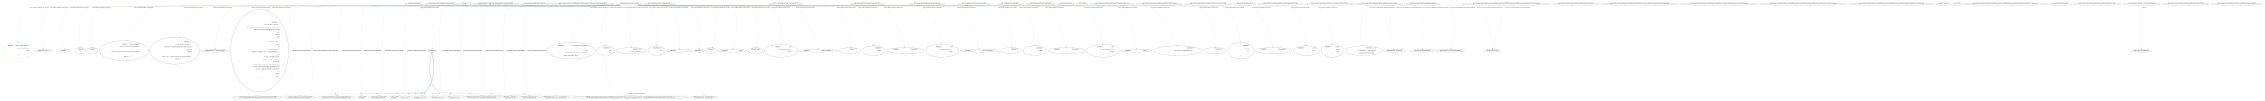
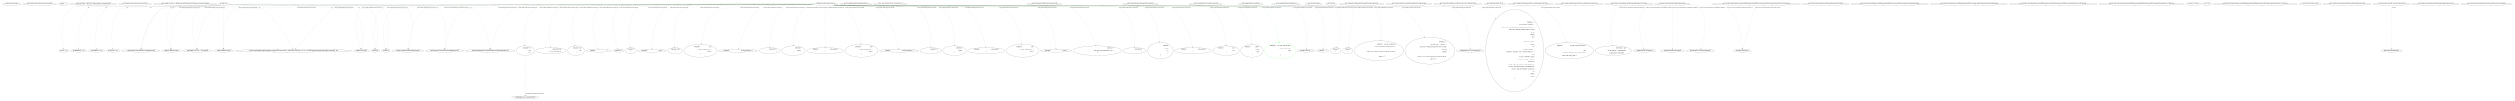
  digraph {
    fontname="Comic Neue"
    node [fontname="Comic Neue" cluster="HangFire.Web.Pages.RecurringJobsPage.Execute()"]
    edge [color=darkseagreen4 fontname="Comic Neue" style=dashed]
    n1 [label="Hangfire.DashboardOptions" cluster=""]
    n2 [cluster="Hangfire.DashboardOptions.DashboardOptions()" label="Entry Hangfire.DashboardOptions.DashboardOptions()" span="23-23"]
    n3 [cluster="Hangfire.DashboardOptions.DashboardOptions()" label="AppPath = ''/''" span="25-25"]
    n4 [cluster="Hangfire.DashboardOptions.DashboardOptions()" label="AuthorizationFilters = new[] { new LocalRequestsOnlyAuthorizationFilter() }" span="26-26"]
-   n5 [cluster="Hangfire.DashboardOptions.DashboardOptions()" label="Exit Hangfire.DashboardOptions.Collections()" span="23-23"]
+   n5 [cluster="Hangfire.DashboardOptions.DashboardOptions()" label="Exit Hangfire.DashboardOptions.DashboardOptions()" span="23-23"]
    n6 [cluster="Hangfire.Dashboard.LocalRequestsOnlyAuthorizationFilter.LocalRequestsOnlyAuthorizationFilter()" label="Entry Hangfire.Dashboard.LocalRequestsOnlyAuthorizationFilter.LocalRequestsOnlyAuthorizationFilter()" span="22-22"]
    n7 [color=green community=0 label="WriteLiteral(''    <div class=\''alert alert-info\''>\r\n        No recurring jobs found.\r\n    </div>\r'' +\r\n''\n'')" prediction=0 span="111-112"]
    n8 [label="HangFire.Web.Pages.RecurringJobsPage" cluster=""]
    n9 [label="RecurringJobs.Count == 0" span="105-105"]
    n10 [label="WriteLiteral(''    '')" span="468-468"]
    n11 [label="WriteLiteral(''\r\n'')" span="78-78"]
    n12 [label="WriteLiteral(''\r\n'')" span="100-100"]
    n13 [label="WriteLiteral(''    <div class=\''js-jobs-list\''>\r\n        <div class=\''btn-toolbar btn-toolbar-top\''>'' +\r\n''\r\n            <button class=\''js-jobs-list-command btn btn-sm btn-primary\''\r\n     '' +\r\n''               data-url=\'''')" span="124-126"]
    n14 [label="WriteLiteral(@''''''\r\n                    data-loading-text=''''Triggering...''''>\r\n                <span class=''''glyphicon glyphicon-play-circle''''></span>\r\n                Trigger now\r\n            </button>\r\n\r\n            <button class=''''js-jobs-list-command btn btn-sm btn-default''''\r\n                    data-url='''''')" span="136-143"]
    n15 [label="Write(Request.LinkTo(''/recurring/remove''))" span="148-148"]
    n16 [label="WriteLiteral(@''''''\r\n                    data-loading-text=''''Removing...''''\r\n                    data-confirm=''''Do you really want to REMOVE ALL selected jobs?''''>\r\n                <span class=''''glyphicon glyphicon-remove''''></span>\r\n                Remove\r\n            </button>\r\n        </div>\r\n\r\n        <table class=''''table''''>\r\n            <thead>\r\n                <tr>\r\n                    <th class=''''min-width''''>\r\n                        <input type=''''checkbox'''' class=''''js-jobs-list-select-all'''' />\r\n                    </th>\r\n                    <th class=''''min-width''''>Id</th>\r\n                    <th class=''''min-width''''>Cron</th>\r\n                    <th>Job</th>\r\n                    <th class=''''align-right min-width''''>Next execution</th>\r\n                    <th class=''''align-right min-width''''>Last execution</th>\r\n                    <th class=''''align-right min-width''''>Last job</th>\r\n                </tr>\r\n            </thead>\r\n            <tbody>\r\n'')" span="153-176"]
    n17 [label=RecurringJobs span="181-181"]
    n18 [label="WriteLiteral(''                    <tr class=\''js-jobs-list-row hover\''>\r\n                        '' +\r\n''<td>\r\n                            <input type=\''checkbox\'' class=\''js-jobs-list-che'' +\r\n''ckbox\'' name=\''jobs[]\'' value=\'''')" span="187-189"]
    n19 [label="Write(job.Id)" span="194-194"]
    n20 [label="WriteLiteral(''\'' />\r\n                        </td>\r\n                        <td>'')" span="199-199"]
    n21 [label="Write(job.Id)" span="204-204"]
    n22 [label="WriteLiteral(''</td>\r\n                        <td class=\''min-width\''>'')" span="209-209"]
    n23 [label="Write(CronExpressionDescriptor.ExpressionDescriptor.GetDescription(job.Cron))" span="214-214"]
    n24 [label="WriteLiteral(''</td>\r\n                        <td>\r\n'')" span="219-219"]
    n25 [label="WriteLiteral(''                                '')" span="230-230"]
    n26 [label="WriteLiteral('' '')" span="232-232"]
    n27 [label="WriteLiteral(''\r\n'')" span="242-242"]
    n28 [label="WriteLiteral(''                                <em>'')" span="254-254"]
    n29 [label="Write(job.LoadException.InnerException.Message)" span="259-259"]
    n30 [label="WriteLiteral(''</em>\r\n'')" span="264-264"]
    n31 [label="WriteLiteral(''                        </td>\r\n                        <td class=\''align-right min'' +\r\n''-width\''>\r\n'')" span="274-275"]
    n32 [label="WriteLiteral(''                                <span data-moment=\'''')" span="286-286"]
    n33 [label="Write(JobHelper.ToStringTimestamp(job.NextExecution.Value))" span="291-291"]
    n34 [label="WriteLiteral(''\''>\r\n                                    '')" span="296-296"]
    n35 [label="Write(job.NextExecution.Value)" span="301-301"]
    n36 [label="WriteLiteral(''\r\n                                </span>\r\n'')" span="306-306"]
    n37 [label="WriteLiteral(''                                <em>N/A</em>\r\n'')" span="318-318"]
    n38 [label="WriteLiteral(''                        </td>\r\n                        <td class=\''align-right min'' +\r\n''-width\''>\r\n'')" span="328-329"]
    n39 [label="WriteLiteral(''                                <span data-moment=\'''')" span="340-340"]
    n40 [label="Write(JobHelper.ToStringTimestamp(job.LastExecution.Value))" span="345-345"]
    n41 [label="WriteLiteral(''\''>\r\n                                    '')" span="350-350"]
    n42 [label="Write(job.LastExecution.Value)" span="355-355"]
    n43 [label="WriteLiteral(''\r\n                                </span>\r\n'')" span="360-360"]
    n44 [label="WriteLiteral(''                                <em>N/A</em>\r\n'')" span="372-372"]
    n45 [label="WriteLiteral(''                        </td>\r\n                        <td class=\''align-right min'' +\r\n''-width\''>\r\n'')" span="382-383"]
    n46 [label="WriteLiteral(''                                <a href=\'''')" span="394-394"]
    n47 [label="Write(Request.LinkTo(''/job/'' + job.LastJobId))" span="399-399"]
    n48 [label="WriteLiteral(''\''>\r\n                                    <span class=\''label label-default\'' style=\'''' +\r\n'''')" span="404-405"]
    n49 [label="Write(JobHistoryRenderer.ForegroundStateColors.ContainsKey(job.LastJobState) ? String.Format(''background-color: {0};'', JobHistoryRenderer.ForegroundStateColors[job.LastJobState]) : null)" span="410-410"]
    n50 [label="WriteLiteral(''\''>\r\n                                        '')" span="415-415"]
    n51 [label="Write(job.LastJobState)" span="420-420"]
    n52 [label="WriteLiteral(''\r\n                                    </span>\r\n                                </'' +\r\n''a>\r\n'')" span="425-426"]
    n53 [label="WriteLiteral(''                                <em>N/A</em>\r\n'')" span="438-438"]
    n54 [label="WriteLiteral(''                        </td>\r\n                    </tr>\r\n'')" span="448-448"]
    n55 [label="WriteLiteral(''            </tbody>\r\n        </table>\r\n    </div>\r\n'')" span="458-458"]
    n56 [label="Write(Request.LinkTo(''/recurring/trigger''))" span="131-131"]
    n57 [label="job.Job != null" span="224-224"]
    n58 [label="job.NextExecution != null" span="280-280"]
    n59 [label="job.LastExecution != null" span="334-334"]
    n60 [label="job.LastJobId != null" span="388-388"]
    n61 [cluster="HangFire.Web.RazorPage.WriteLiteral(string)" label="Entry HangFire.Web.RazorPage.WriteLiteral(string)" span="69-69"]
    n62 [label="Layout = new LayoutPage { Title = ''Recurring jobs'' }" span="94-94"]
    n63 [label="Exit HangFire.Web.Pages.RecurringJobsPage.Execute()" span="74-74"]
    n64 [label="Entry HangFire.Web.Pages.RecurringJobsPage.Execute()" span="74-74"]
    n65 [cluster="HangFire.Web.Pages.LayoutPage.LayoutPage()" label="Entry HangFire.Web.Pages.LayoutPage.LayoutPage()" span="4-4"]
    n66 [cluster="HttpRequestBase.LinkTo(string)" label="Entry HttpRequestBase.LinkTo(string)" span="24-24"]
    n67 [cluster="HangFire.Web.RazorPage.Write(object)" label="Entry HangFire.Web.RazorPage.Write(object)" span="76-76"]
    n68 [cluster="Unk.GetDescription" label="Entry Unk.GetDescription"]
    n69 [cluster="Unk.Write" label="Entry Unk.Write"]
    n70 [cluster="HangFire.Web.HtmlHelper.DisplayMethod(HangFire.Common.Job)" label="Entry HangFire.Web.HtmlHelper.DisplayMethod(HangFire.Common.Job)" span="30-30"]
    n71 [cluster="HangFire.Common.JobHelper.ToStringTimestamp(System.DateTime)" label="Entry HangFire.Common.JobHelper.ToStringTimestamp(System.DateTime)" span="50-50"]
    n72 [cluster="System.Collections.Generic.IDictionary<TKey, TValue>.ContainsKey(TKey)" label="Entry System.Collections.Generic.IDictionary<TKey, TValue>.ContainsKey(TKey)" span="0-0"]
    n73 [cluster="string.Format(string, object)" label="Entry string.Format(string, object)" span="0-0"]
    n74 [cluster="HangFire.Common.ExpressionUtil.HashCodeCombiner.AddInt32(int)" file="PrefetchJobFetcher.cs" label="Entry HangFire.Common.ExpressionUtil.HashCodeCombiner.AddInt32(int)" span="46-46"]
    n75 [cluster="HangFire.Common.ExpressionUtil.HashCodeCombiner.AddObject(object)" file="PrefetchJobFetcher.cs" label="Entry HangFire.Common.ExpressionUtil.HashCodeCombiner.AddObject(object)" span="51-51"]
    n76 [cluster="HangFire.Common.ExpressionUtil.ExpressionFingerprint.Equals(object)" file="PrefetchJobFetcher.cs" label="Entry HangFire.Common.ExpressionUtil.ExpressionFingerprint.Equals(object)" span="37-37"]
    n77 [cluster="HangFire.Common.ExpressionUtil.ExpressionFingerprint.Equals(object)" file="PrefetchJobFetcher.cs" label="return Equals(obj as ExpressionFingerprint);" span="39-39"]
    n78 [cluster="HangFire.Common.ExpressionUtil.ExpressionFingerprint.Equals(object)" file="PrefetchJobFetcher.cs" label="Exit HangFire.Common.ExpressionUtil.ExpressionFingerprint.Equals(object)" span="37-37"]
    n79 [cluster="HangFire.Common.ExpressionUtil.ExpressionFingerprint.Equals(HangFire.Common.ExpressionUtil.ExpressionFingerprint)" file="PrefetchJobFetcher.cs" label="Entry HangFire.Common.ExpressionUtil.ExpressionFingerprint.Equals(HangFire.Common.ExpressionUtil.ExpressionFingerprint)" span="30-30"]
    n80 [cluster="HangFire.Common.ExpressionUtil.ExpressionFingerprint.Equals(HangFire.Common.ExpressionUtil.ExpressionFingerprint)" file="PrefetchJobFetcher.cs" label="return (other != null)\r\n                   && (this.NodeType == other.NodeType)\r\n                   && Equals(this.Type, other.Type);" span="32-34"]
    n81 [cluster="HangFire.Common.ExpressionUtil.ExpressionFingerprint.Equals(HangFire.Common.ExpressionUtil.ExpressionFingerprint)" file="PrefetchJobFetcher.cs" label="Exit HangFire.Common.ExpressionUtil.ExpressionFingerprint.Equals(HangFire.Common.ExpressionUtil.ExpressionFingerprint)" span="30-30"]
    n82 [cluster="HangFire.Common.ExpressionUtil.ExpressionFingerprint.AddToHashCodeCombiner(HangFire.Common.ExpressionUtil.HashCodeCombiner)" file="PrefetchJobFetcher.cs" label="Entry HangFire.Common.ExpressionUtil.ExpressionFingerprint.AddToHashCodeCombiner(HangFire.Common.ExpressionUtil.HashCodeCombiner)" span="24-24"]
    n83 [cluster="HangFire.Common.ExpressionUtil.ExpressionFingerprint.AddToHashCodeCombiner(HangFire.Common.ExpressionUtil.HashCodeCombiner)" file="PrefetchJobFetcher.cs" label="combiner.AddObject(Type)" span="27-27"]
    n84 [cluster="HangFire.Common.ExpressionUtil.ExpressionFingerprint.AddToHashCodeCombiner(HangFire.Common.ExpressionUtil.HashCodeCombiner)" file="PrefetchJobFetcher.cs" label="combiner.AddInt32((int)NodeType)" span="26-26"]
    n85 [cluster="HangFire.Common.ExpressionUtil.ExpressionFingerprint.AddToHashCodeCombiner(HangFire.Common.ExpressionUtil.HashCodeCombiner)" file="PrefetchJobFetcher.cs" label="Exit HangFire.Common.ExpressionUtil.ExpressionFingerprint.AddToHashCodeCombiner(HangFire.Common.ExpressionUtil.HashCodeCombiner)" span="24-24"]
    n86 [cluster="HangFire.Common.ExpressionUtil.ExpressionFingerprint.ExpressionFingerprint(System.Linq.Expressions.ExpressionType, System.Type)" file="PrefetchJobFetcher.cs" label="Entry HangFire.Common.ExpressionUtil.ExpressionFingerprint.ExpressionFingerprint(System.Linq.Expressions.ExpressionType, System.Type)" span="12-12"]
    n87 [cluster="HangFire.Common.ExpressionUtil.ExpressionFingerprint.ExpressionFingerprint(System.Linq.Expressions.ExpressionType, System.Type)" file="PrefetchJobFetcher.cs" label="NodeType = nodeType" span="14-14"]
    n88 [cluster="HangFire.Common.ExpressionUtil.ExpressionFingerprint.ExpressionFingerprint(System.Linq.Expressions.ExpressionType, System.Type)" file="PrefetchJobFetcher.cs" label="Type = type" span="15-15"]
    n89 [cluster="HangFire.Common.ExpressionUtil.ExpressionFingerprint.ExpressionFingerprint(System.Linq.Expressions.ExpressionType, System.Type)" file="PrefetchJobFetcher.cs" label="Exit HangFire.Common.ExpressionUtil.ExpressionFingerprint.ExpressionFingerprint(System.Linq.Expressions.ExpressionType, System.Type)" span="12-12"]
    n90 [cluster="object.Equals(object, object)" file="PrefetchJobFetcher.cs" label="Entry object.Equals(object, object)" span="0-0"]
    n91 [cluster="HangFire.Common.ExpressionUtil.ExpressionFingerprint.GetHashCode()" file="PrefetchJobFetcher.cs" label="Entry HangFire.Common.ExpressionUtil.ExpressionFingerprint.GetHashCode()" span="42-42"]
    n92 [cluster="HangFire.Common.ExpressionUtil.ExpressionFingerprint.GetHashCode()" file="PrefetchJobFetcher.cs" label="HashCodeCombiner combiner = new HashCodeCombiner()" span="44-44"]
    n93 [cluster="HangFire.Common.ExpressionUtil.ExpressionFingerprint.GetHashCode()" file="PrefetchJobFetcher.cs" label="return combiner.CombinedHash;" span="46-46"]
    n94 [cluster="HangFire.Common.ExpressionUtil.ExpressionFingerprint.GetHashCode()" file="PrefetchJobFetcher.cs" label="AddToHashCodeCombiner(combiner)" span="45-45"]
    n95 [cluster="HangFire.Common.ExpressionUtil.ExpressionFingerprint.GetHashCode()" file="PrefetchJobFetcher.cs" label="Exit HangFire.Common.ExpressionUtil.ExpressionFingerprint.GetHashCode()" span="42-42"]
    n96 [cluster="HangFire.Common.ExpressionUtil.HashCodeCombiner.HashCodeCombiner()" file="PrefetchJobFetcher.cs" label="Entry HangFire.Common.ExpressionUtil.HashCodeCombiner.HashCodeCombiner()" span="7-7"]
    n97 [file="PrefetchJobFetcher.cs" label="HangFire.Common.ExpressionUtil.ExpressionFingerprint" cluster=""]
    n8 -> n7 [color=green label="HangFire.Web.Pages.RecurringJobsPage"]
    n8 -> n9 [label="HangFire.Web.Pages.RecurringJobsPage"]
    n8 -> n10 [label="HangFire.Web.Pages.RecurringJobsPage"]
    n8 -> n11 [label="HangFire.Web.Pages.RecurringJobsPage"]
    n8 -> n12 [label="HangFire.Web.Pages.RecurringJobsPage"]
    n8 -> n13 [label="HangFire.Web.Pages.RecurringJobsPage"]
    n8 -> n14 [label="HangFire.Web.Pages.RecurringJobsPage"]
    n8 -> n15 [label="HangFire.Web.Pages.RecurringJobsPage"]
    n8 -> n16 [label="HangFire.Web.Pages.RecurringJobsPage"]
-   n8 -> n17 [label="HangFire.Web.Pages.RecurringJobsPage"]
    n8 -> n18 [label="HangFire.Web.Pages.RecurringJobsPage"]
    n8 -> n19 [label="HangFire.Web.Pages.RecurringJobsPage"]
    n8 -> n20 [label="HangFire.Web.Pages.RecurringJobsPage"]
    n8 -> n21 [label="HangFire.Web.Pages.RecurringJobsPage"]
    n8 -> n22 [label="HangFire.Web.Pages.RecurringJobsPage"]
    n8 -> n23 [label="HangFire.Web.Pages.RecurringJobsPage"]
    n8 -> n24 [label="HangFire.Web.Pages.RecurringJobsPage"]
    n8 -> n25 [label="HangFire.Web.Pages.RecurringJobsPage"]
    n8 -> n26 [label="HangFire.Web.Pages.RecurringJobsPage"]
    n8 -> n27 [label="HangFire.Web.Pages.RecurringJobsPage"]
    n8 -> n28 [label="HangFire.Web.Pages.RecurringJobsPage"]
    n8 -> n29 [label="HangFire.Common.ExpressionUtil.HashCodeCombiner"]
    n8 -> n30 [label="HangFire.Web.Pages.RecurringJobsPage"]
    n8 -> n31 [label="HangFire.Web.Pages.RecurringJobsPage"]
    n8 -> n32 [label="HangFire.Web.Pages.RecurringJobsPage"]
    n8 -> n33 [label="HangFire.Web.Pages.RecurringJobsPage"]
    n8 -> n34 [label="HangFire.Web.Pages.RecurringJobsPage"]
    n8 -> n35 [label="HangFire.Web.Pages.RecurringJobsPage"]
    n8 -> n36 [label="HangFire.Web.Pages.RecurringJobsPage"]
    n8 -> n37 [label="HangFire.Web.Pages.RecurringJobsPage"]
    n8 -> n38 [label="HangFire.Web.Pages.RecurringJobsPage"]
    n8 -> n39 [label="HangFire.Web.Pages.RecurringJobsPage"]
    n8 -> n40 [label="HangFire.Web.Pages.RecurringJobsPage"]
    n8 -> n41 [label="HangFire.Web.Pages.RecurringJobsPage"]
    n8 -> n42 [label="HangFire.Web.Pages.RecurringJobsPage"]
    n8 -> n43 [label="HangFire.Web.Pages.RecurringJobsPage"]
    n8 -> n44 [label="HangFire.Web.Pages.RecurringJobsPage"]
    n8 -> n45 [label="HangFire.Web.Pages.RecurringJobsPage"]
    n8 -> n46 [label="HangFire.Web.Pages.RecurringJobsPage"]
    n8 -> n47 [label="HangFire.Web.Pages.RecurringJobsPage"]
    n8 -> n48 [label="HangFire.Web.Pages.RecurringJobsPage"]
    n8 -> n49 [label="HangFire.Web.Pages.RecurringJobsPage"]
    n8 -> n50 [label="HangFire.Web.Pages.RecurringJobsPage"]
    n8 -> n51 [label="HangFire.Web.Pages.RecurringJobsPage"]
    n8 -> n52 [label="HangFire.Web.Pages.RecurringJobsPage"]
    n8 -> n53 [label="HangFire.Web.Pages.RecurringJobsPage"]
    n8 -> n54 [label="HangFire.Web.Pages.RecurringJobsPage"]
    n8 -> n55 [label="HangFire.Web.Pages.RecurringJobsPage"]
    n17 -> n19 [label=job]
    n17 -> n21 [label=job]
    n17 -> n23 [label=job]
    n17 -> n29 [label=job]
    n17 -> n33 [label=job]
    n17 -> n35 [label=job]
    n17 -> n40 [label=job]
    n17 -> n42 [label=job]
    n17 -> n47 [label=job]
    n17 -> n49 [label=job]
    n17 -> n51 [label=job]
    n17 -> n57 [label=job]
    n17 -> n58 [label=job]
    n17 -> n59 [label=job]
    n17 -> n60 [label=job]
    n20 -> n56 [label="HangFire.Web.Pages.RecurringJobsPage"]
    n82 -> n83 [label="HangFire.Common.ExpressionUtil.HashCodeCombiner"]
    n92 -> n93 [label=combiner]
    n97 -> n77 [label="HangFire.Common.ExpressionUtil.ExpressionFingerprint"]
    n97 -> n80 [label="HangFire.Common.ExpressionUtil.ExpressionFingerprint"]
    n97 -> n83 [label="HangFire.Common.ExpressionUtil.ExpressionFingerprint"]
    n97 -> n84 [label="HangFire.Common.ExpressionUtil.ExpressionFingerprint"]
    n97 -> n94 [label="HangFire.Common.ExpressionUtil.ExpressionFingerprint"]
  }
